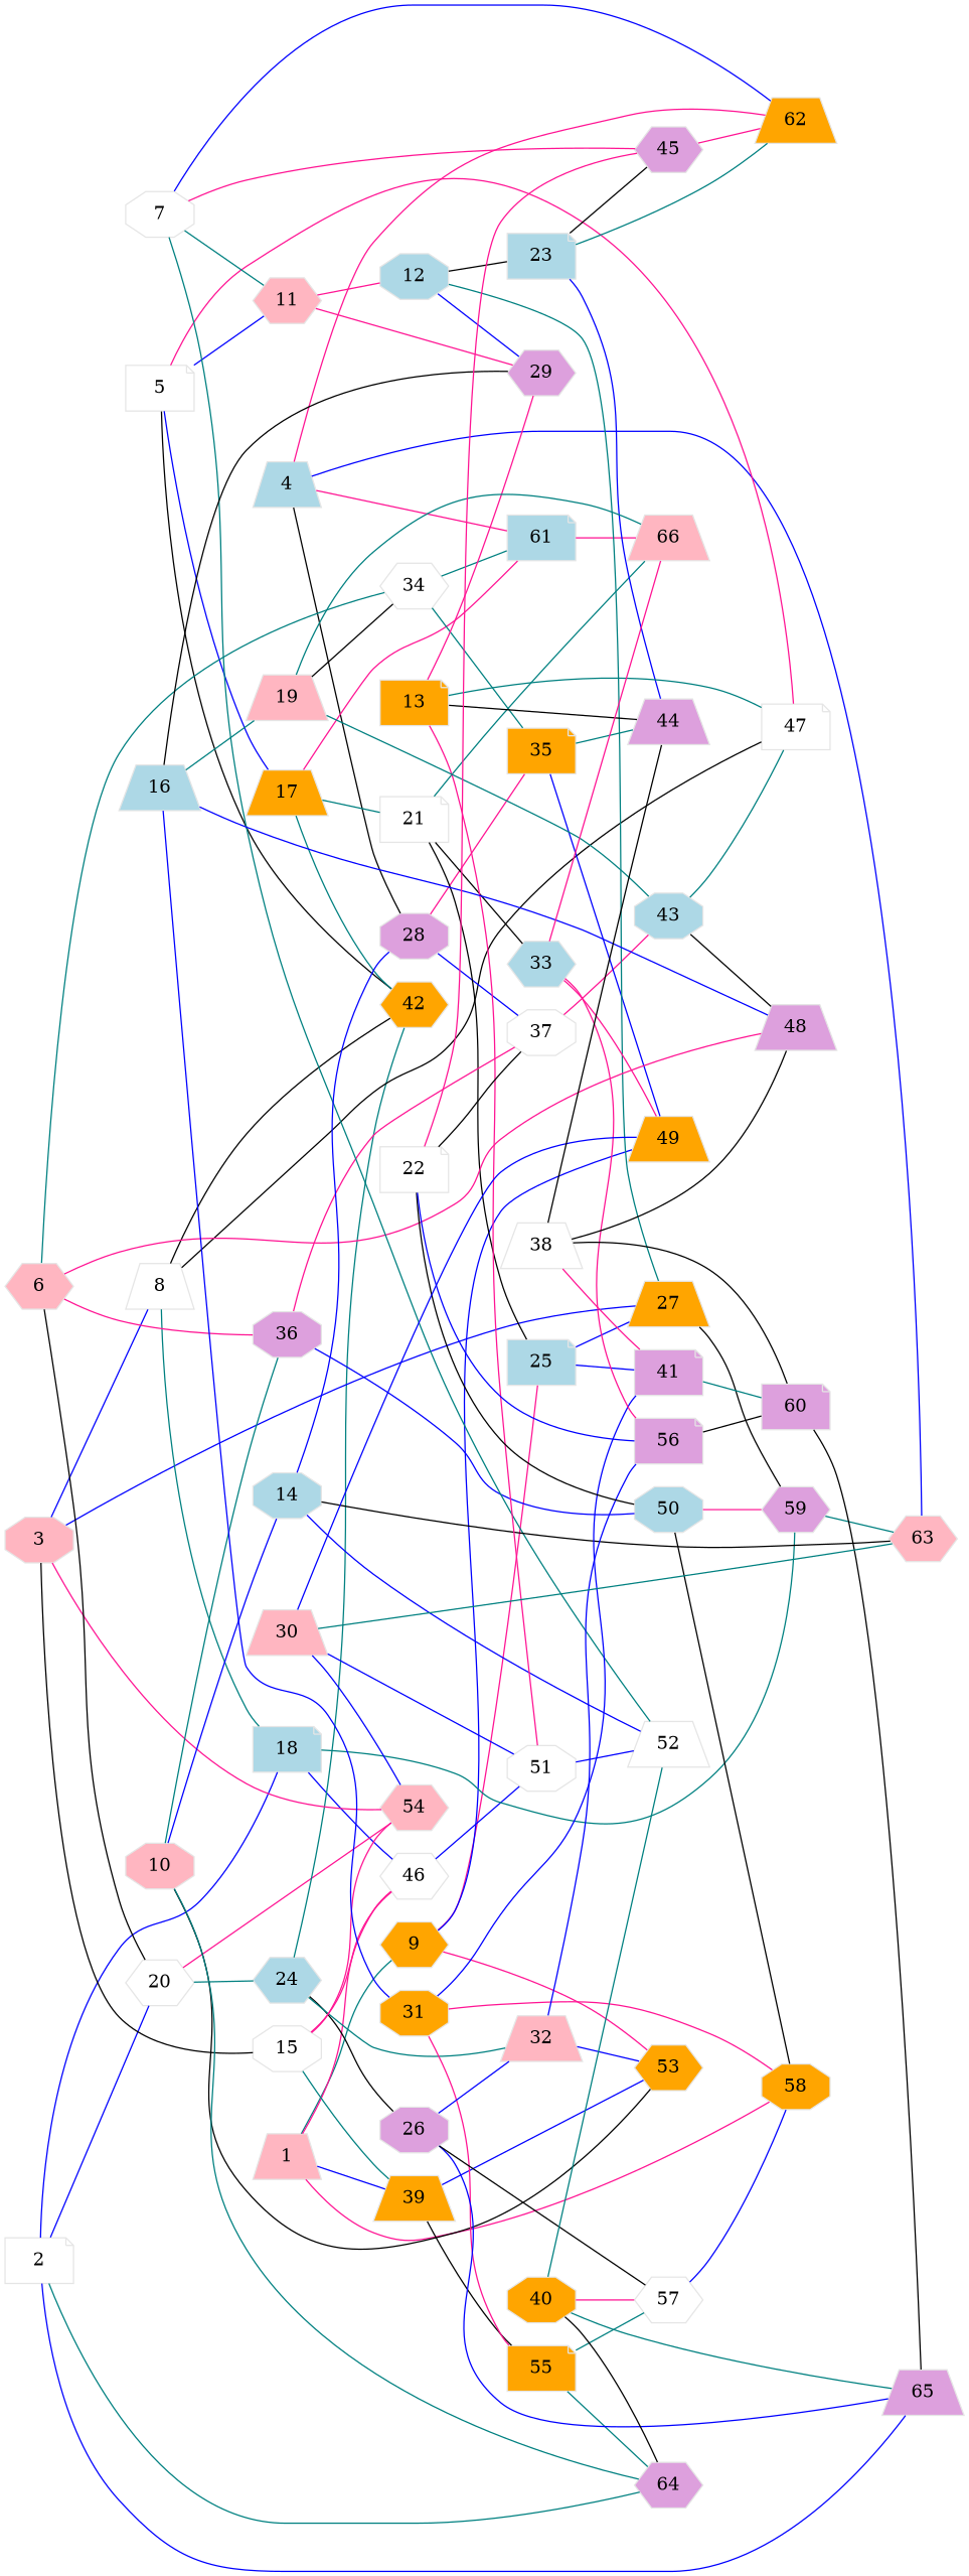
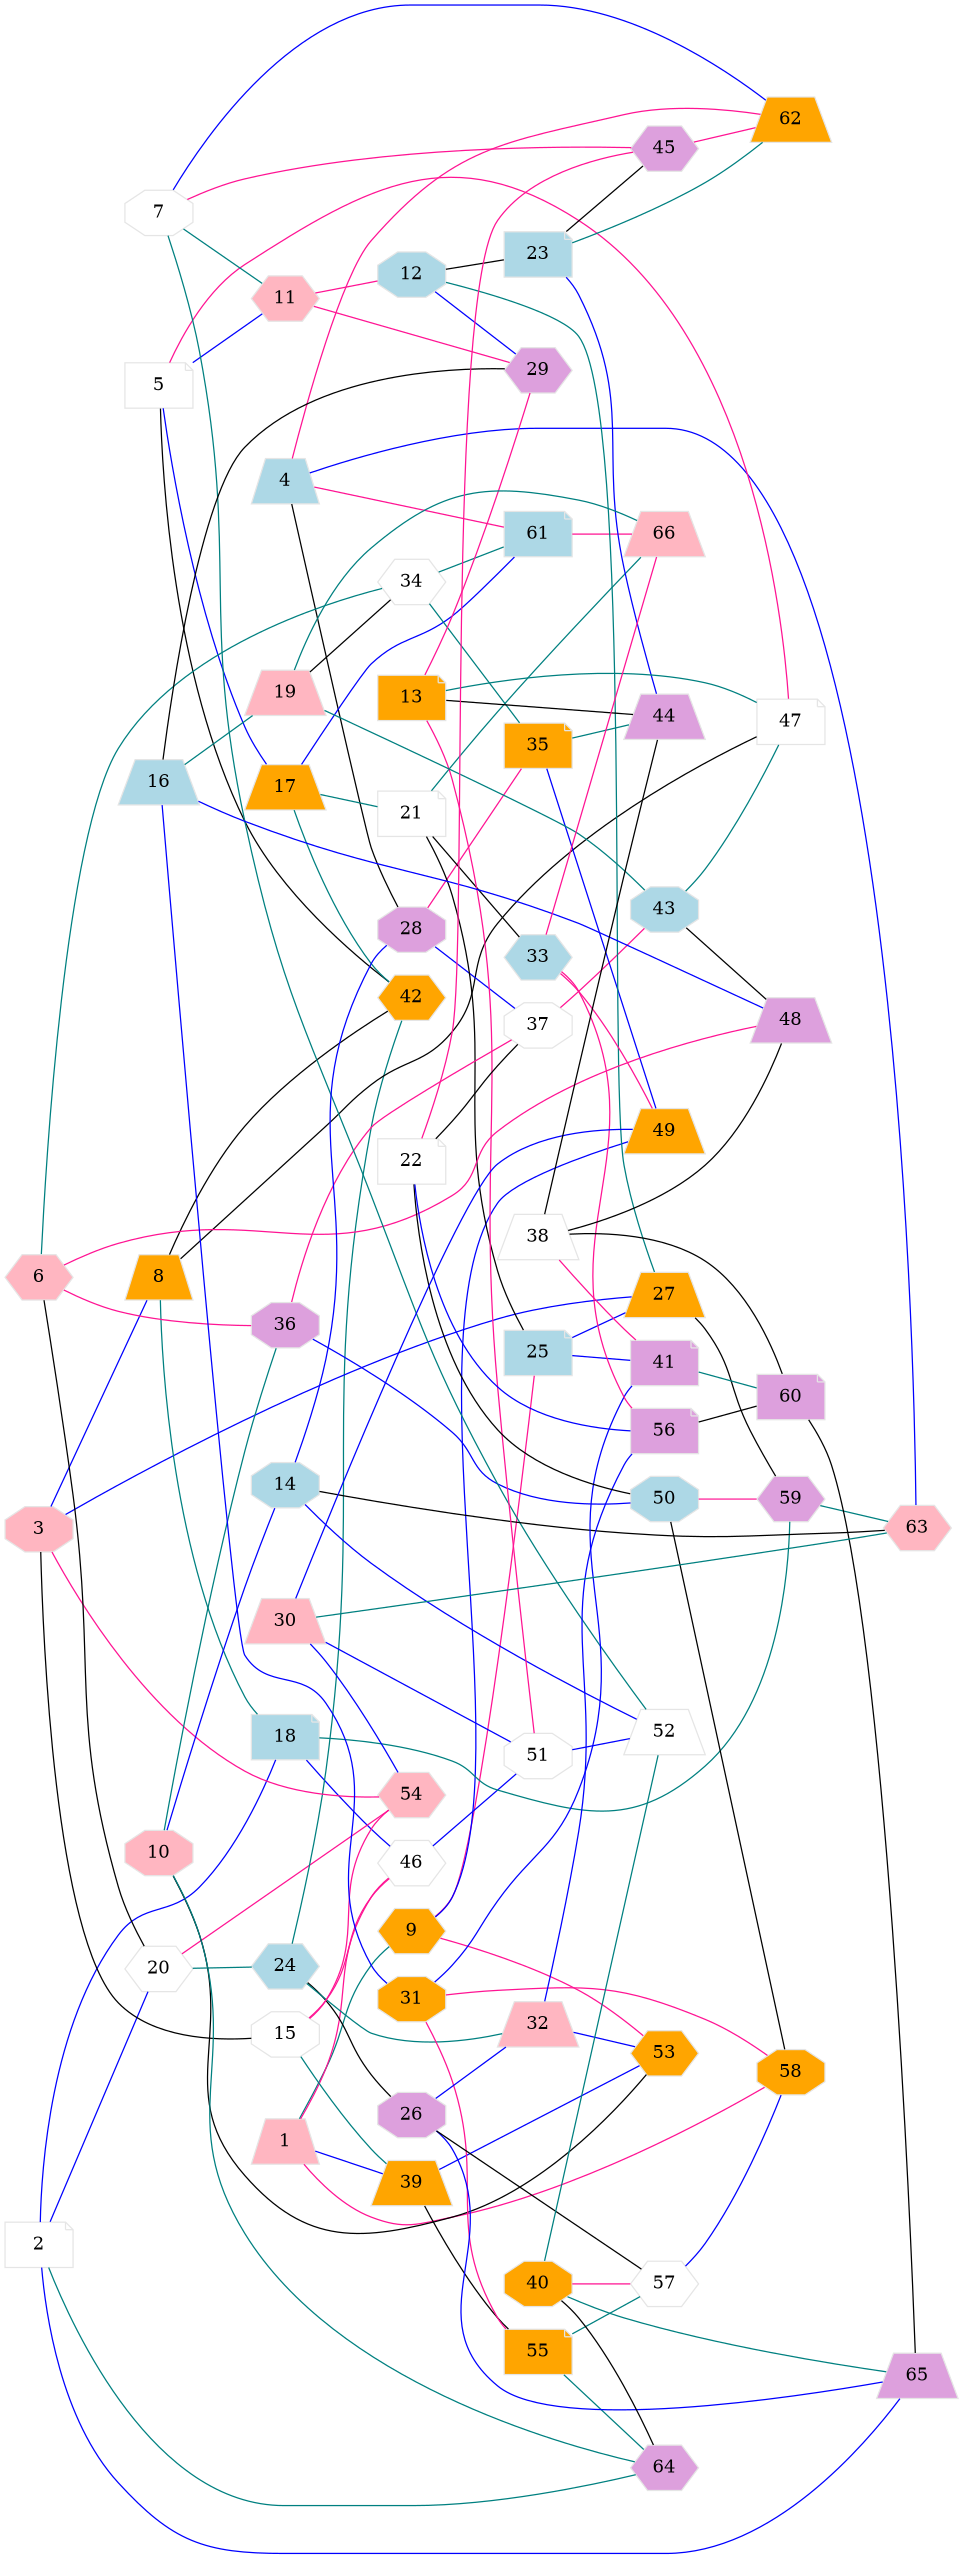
  graph {
    rankdir=LR
    node [color=gray90 fillcolor=white shape=trapezium style=filled]
    edge [color=blue]
    1 [fillcolor=lightpink]
    9 [fillcolor=orange shape=hexagon]
    39 [fillcolor=orange]
    46 [shape=hexagon]
    58 [fillcolor=orange shape=octagon]
    25 [fillcolor=lightblue shape=note]
    49 [fillcolor=orange]
    53 [fillcolor=orange shape=hexagon]
    55 [fillcolor=orange shape=note]
    51 [shape=octagon]
    2 [shape=note]
    18 [fillcolor=lightblue shape=note]
    20 [shape=hexagon]
    64 [fillcolor=plum shape=hexagon]
    65 [fillcolor=plum]
    59 [fillcolor=plum shape=hexagon]
    54 [fillcolor=lightpink shape=hexagon]
    24 [fillcolor=lightblue shape=hexagon]
    3 [fillcolor=lightpink shape=octagon]
-   8
+   8 [fillcolor=orange]
    15 [shape=octagon]
    27 [fillcolor=orange]
    42 [fillcolor=orange shape=hexagon]
    47 [shape=note]
    4 [fillcolor=lightblue]
    28 [fillcolor=plum shape=octagon]
    61 [fillcolor=lightblue shape=note]
    62 [fillcolor=orange]
    63 [fillcolor=lightpink shape=hexagon]
    37 [shape=octagon]
    35 [fillcolor=orange shape=note]
    66 [fillcolor=lightpink]
    5 [shape=note]
    11 [fillcolor=lightpink shape=hexagon]
    17 [fillcolor=orange]
    12 [fillcolor=lightblue shape=octagon]
    29 [fillcolor=plum shape=hexagon]
    21 [shape=note]
    6 [fillcolor=lightpink shape=hexagon]
    34 [shape=hexagon]
    36 [fillcolor=plum shape=octagon]
    48 [fillcolor=plum]
    50 [fillcolor=lightblue shape=octagon]
    7 [shape=octagon]
    45 [fillcolor=plum shape=hexagon]
    52
    41 [fillcolor=plum shape=note]
    10 [fillcolor=lightpink shape=octagon]
    14 [fillcolor=lightblue shape=octagon]
    23 [fillcolor=lightblue shape=note]
    44 [fillcolor=plum]
    13 [fillcolor=orange shape=note]
    16 [fillcolor=lightblue]
    19 [fillcolor=lightpink]
    31 [fillcolor=orange shape=octagon]
    43 [fillcolor=lightblue shape=octagon]
    33 [fillcolor=lightblue shape=hexagon]
    26 [fillcolor=plum shape=octagon]
    32 [fillcolor=lightpink]
    56 [fillcolor=plum shape=note]
    22 [shape=note]
    60 [fillcolor=plum shape=note]
    57 [shape=hexagon]
    30 [fillcolor=lightpink]
    38
    40 [fillcolor=orange shape=octagon]
    1 -- 9 [color=teal]
    1 -- 39
    1 -- 46 [color=deeppink]
    1 -- 58 [color=deeppink]
    9 -- 25 [color=deeppink]
    9 -- 49
    9 -- 53 [color=deeppink]
    39 -- 53
    39 -- 55 [color=black]
    46 -- 51
    25 -- 27
    25 -- 41
    55 -- 64 [color=teal]
    55 -- 57 [color=teal]
    51 -- 52
    2 -- 18
    2 -- 20
    2 -- 64 [color=teal]
    2 -- 65
    18 -- 46
    18 -- 59 [color=teal]
    20 -- 54 [color=deeppink]
    20 -- 24 [color=teal]
    59 -- 63 [color=teal]
    24 -- 42 [color=teal]
    24 -- 26 [color=black]
    24 -- 32 [color=teal]
    3 -- 54 [color=deeppink]
    3 -- 8
    3 -- 15 [color=black]
    3 -- 27
    8 -- 18 [color=teal]
    8 -- 42 [color=black]
    8 -- 47 [color=black]
    15 -- 39 [color=teal]
    15 -- 46 [color=deeppink]
    15 -- 54 [color=deeppink]
    27 -- 59 [color=black]
    4 -- 28 [color=black]
    4 -- 61 [color=deeppink]
    4 -- 62 [color=deeppink]
    4 -- 63
    28 -- 37
    28 -- 35 [color=deeppink]
    61 -- 66 [color=deeppink]
    37 -- 43 [color=deeppink]
    35 -- 49
    35 -- 44 [color=teal]
    5 -- 42 [color=black]
    5 -- 47 [color=deeppink]
    5 -- 11
    5 -- 17
    11 -- 12 [color=deeppink]
    11 -- 29 [color=deeppink]
    17 -- 42 [color=teal]
-   17 -- 61 [color=deeppink]
+   17 -- 61
    17 -- 21 [color=teal]
    12 -- 27 [color=teal]
    12 -- 29
    12 -- 23 [color=black]
    21 -- 25 [color=black]
    21 -- 66 [color=teal]
    21 -- 33 [color=black]
    6 -- 20 [color=black]
    6 -- 34 [color=teal]
    6 -- 36 [color=deeppink]
    6 -- 48 [color=deeppink]
    34 -- 61 [color=teal]
    34 -- 35 [color=teal]
    36 -- 37 [color=deeppink]
    36 -- 50
    50 -- 58 [color=black]
    50 -- 59 [color=deeppink]
    7 -- 62
    7 -- 11 [color=teal]
    7 -- 45 [color=deeppink]
    7 -- 52 [color=teal]
    45 -- 62 [color=deeppink]
    41 -- 60 [color=teal]
    10 -- 53 [color=black]
    10 -- 64 [color=teal]
    10 -- 36 [color=teal]
    10 -- 14
    14 -- 28
    14 -- 63 [color=black]
    14 -- 52
    23 -- 62 [color=teal]
    23 -- 45 [color=black]
    23 -- 44
    13 -- 51 [color=deeppink]
    13 -- 47 [color=teal]
    13 -- 29 [color=deeppink]
    13 -- 44 [color=black]
    16 -- 29 [color=black]
    16 -- 48
    16 -- 19 [color=teal]
    16 -- 31
    19 -- 66 [color=teal]
    19 -- 34 [color=black]
    19 -- 43 [color=teal]
    31 -- 58 [color=deeppink]
    31 -- 55 [color=deeppink]
    31 -- 41
    43 -- 47 [color=teal]
    43 -- 48 [color=black]
    33 -- 49 [color=deeppink]
    33 -- 66 [color=deeppink]
    33 -- 56 [color=deeppink]
    26 -- 65
    26 -- 32
    26 -- 57 [color=black]
    32 -- 53
    32 -- 56
    56 -- 60 [color=black]
    22 -- 37 [color=black]
    22 -- 50 [color=black]
    22 -- 45 [color=deeppink]
    22 -- 56
    60 -- 65 [color=black]
    57 -- 58
    30 -- 49
    30 -- 51
    30 -- 54
    30 -- 63 [color=teal]
    38 -- 48 [color=black]
    38 -- 41 [color=deeppink]
    38 -- 44 [color=black]
    38 -- 60 [color=black]
    40 -- 64 [color=black]
    40 -- 65 [color=teal]
    40 -- 52 [color=teal]
    40 -- 57 [color=deeppink]
  }
